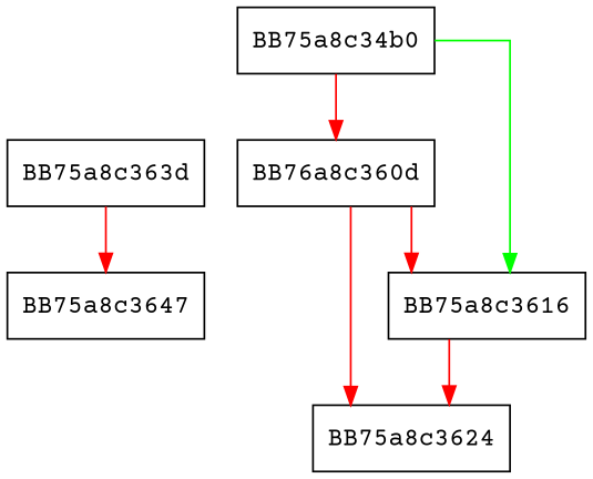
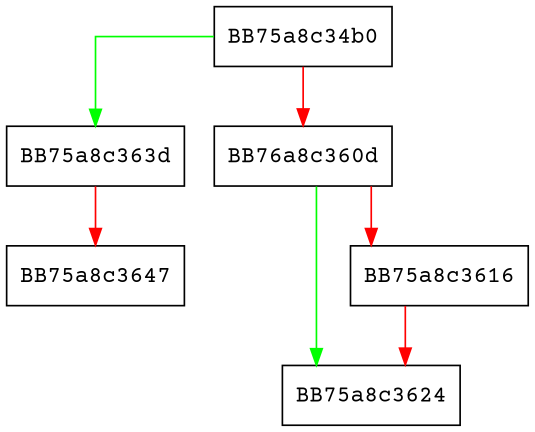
  digraph {
    fontname="Courier Prime"
    splines=ortho
    node [fontname="Courier Prime" shape=box]
    edge [color=red fontname="Courier Prime"]
    n1 [label=BB75a8c34b0]
    BB75a8c363d
    n3 [label=BB76a8c360d]
    BB75a8c3647
    BB75a8c3624
    BB75a8c3616
-   n1 -> BB75a8c3616 [color=green]
+   n1 -> BB75a8c363d [color=green]
    n1 -> n3
    BB75a8c363d -> BB75a8c3647
-   n3 -> BB75a8c3624
+   n3 -> BB75a8c3624 [color=green]
    n3 -> BB75a8c3616
    BB75a8c3616 -> BB75a8c3624
  }
